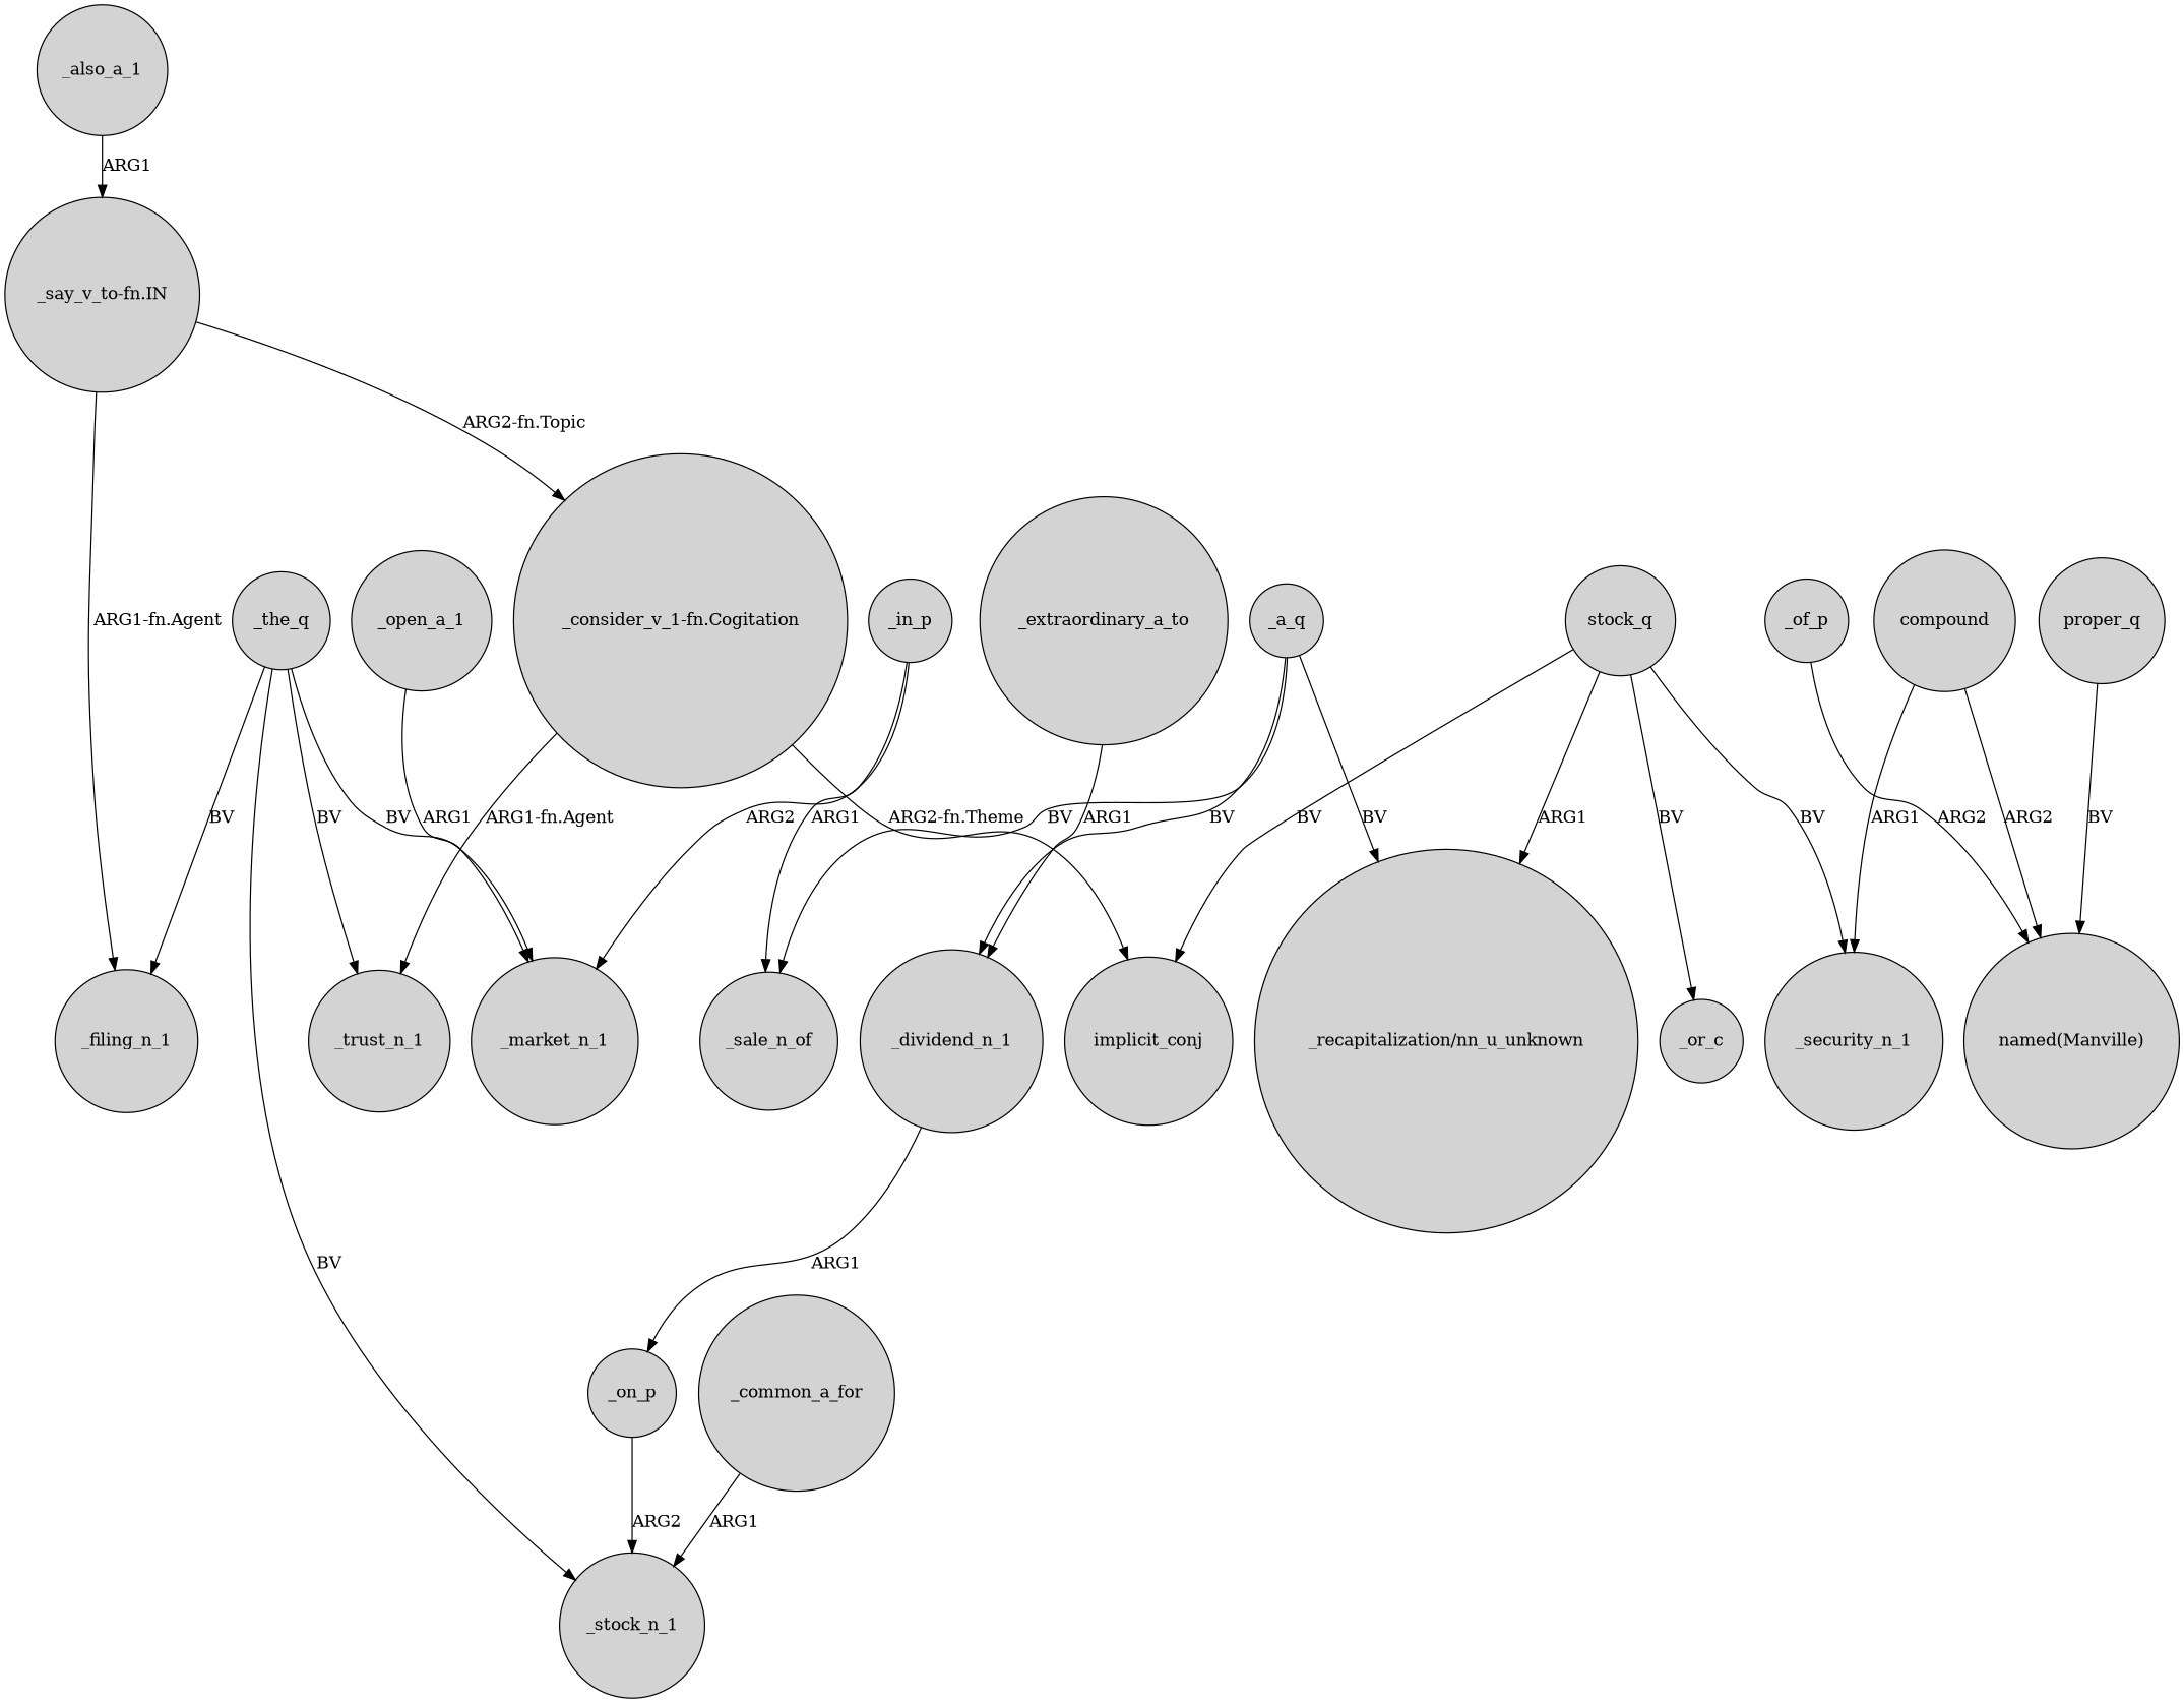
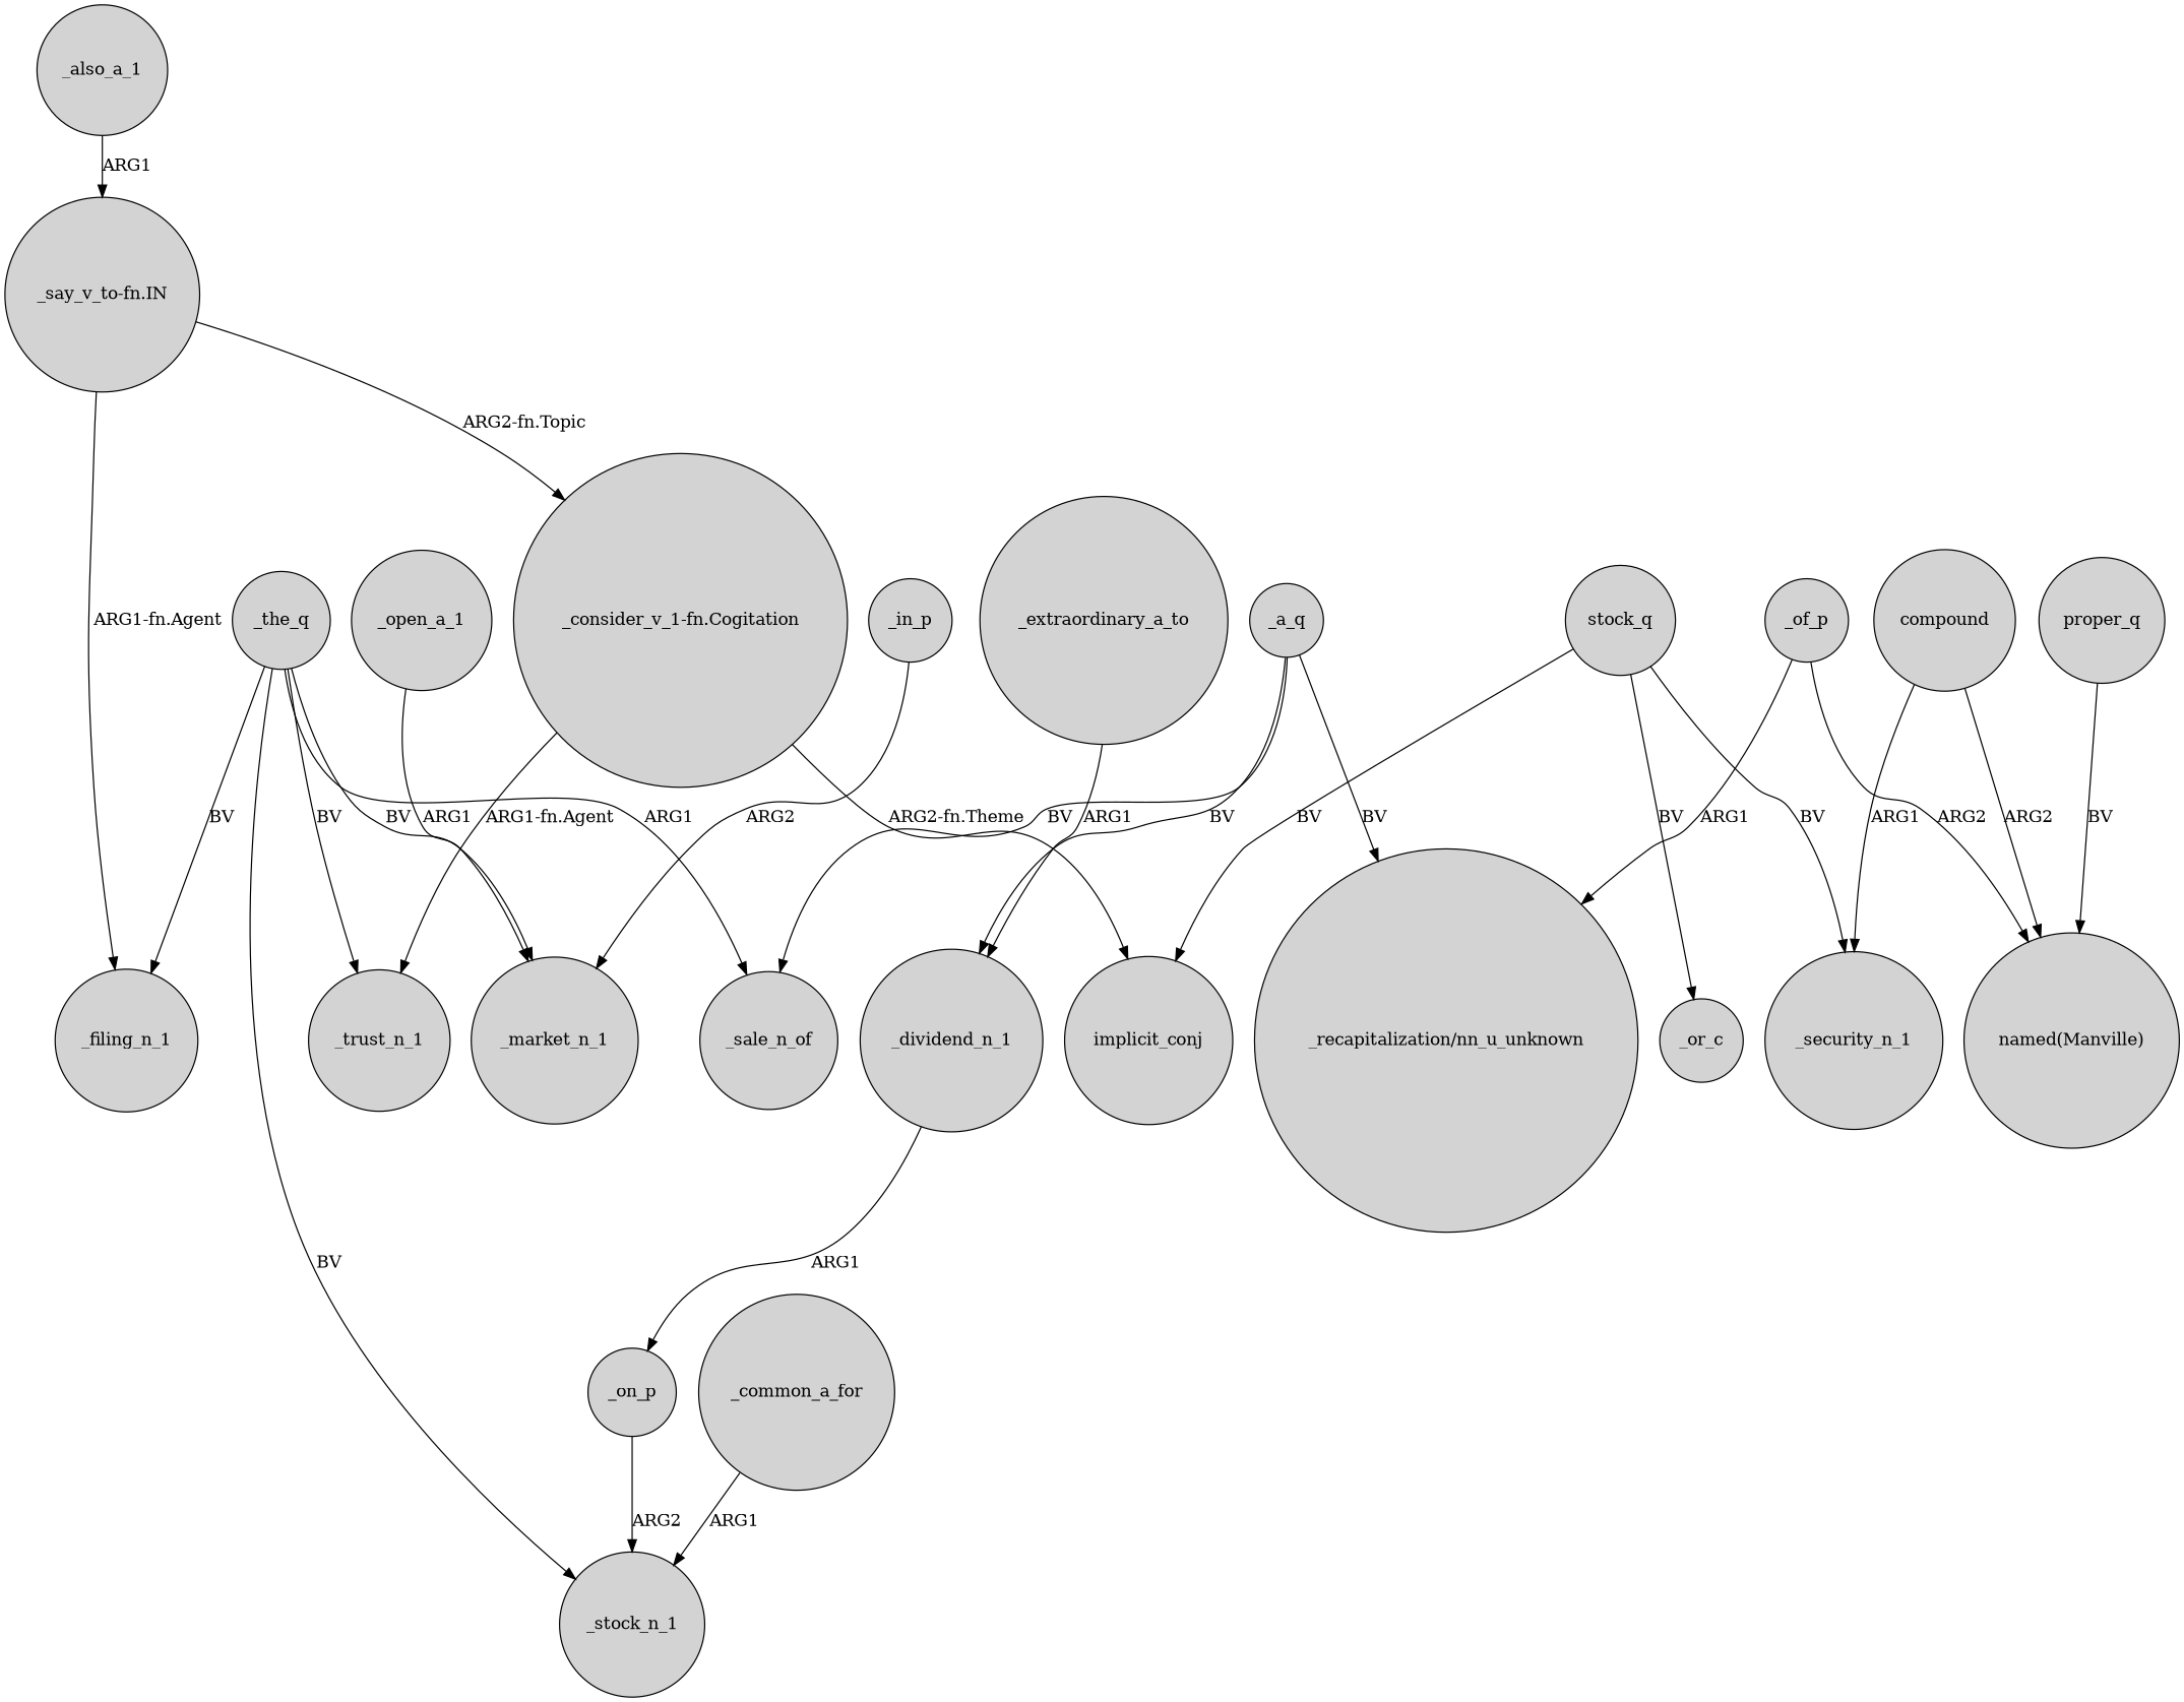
  digraph {
    node [shape=circle style=filled]
    _a_q
    _sale_n_of
    _dividend_n_1
    "_recapitalization/nn_u_unknown"
    _on_p
    _also_a_1
    "_say_v_to-fn.IN"
    _filing_n_1
    "_consider_v_1-fn.Cogitation"
    _trust_n_1
    implicit_conj
    proper_q
    "named(Manville)"
    _of_p
    _the_q
    _stock_n_1
    _market_n_1
    n18 [label=stock_q]
    _security_n_1
    _or_c
    compound
    _open_a_1
    _common_a_for
    _in_p
    _extraordinary_a_to
    _a_q -> _sale_n_of [label=BV]
    _a_q -> _dividend_n_1 [label=BV]
    _a_q -> "_recapitalization/nn_u_unknown" [label=BV]
    _dividend_n_1 -> _on_p [label=ARG1]
    _on_p -> _stock_n_1 [label=ARG2]
    _also_a_1 -> "_say_v_to-fn.IN" [label=ARG1]
    "_say_v_to-fn.IN" -> _filing_n_1 [label="ARG1-fn.Agent"]
    "_say_v_to-fn.IN" -> "_consider_v_1-fn.Cogitation" [label="ARG2-fn.Topic"]
    "_consider_v_1-fn.Cogitation" -> _trust_n_1 [label="ARG1-fn.Agent"]
    "_consider_v_1-fn.Cogitation" -> implicit_conj [label="ARG2-fn.Theme"]
    proper_q -> "named(Manville)" [label=BV]
-   n18 -> "_recapitalization/nn_u_unknown" [label=ARG1]
+   _of_p -> "_recapitalization/nn_u_unknown" [label=ARG1]
    _of_p -> "named(Manville)" [label=ARG2]
    _the_q -> _filing_n_1 [label=BV]
    _the_q -> _trust_n_1 [label=BV]
    _the_q -> _stock_n_1 [label=BV]
    _the_q -> _market_n_1 [label=BV]
    n18 -> implicit_conj [label=BV]
    n18 -> _security_n_1 [label=BV]
    n18 -> _or_c [label=BV]
    compound -> "named(Manville)" [label=ARG2]
    compound -> _security_n_1 [label=ARG1]
    _open_a_1 -> _market_n_1 [label=ARG1]
    _common_a_for -> _stock_n_1 [label=ARG1]
-   _in_p -> _sale_n_of [label=ARG1]
+   _the_q -> _sale_n_of [label=ARG1]
    _in_p -> _market_n_1 [label=ARG2]
    _extraordinary_a_to -> _dividend_n_1 [label=ARG1]
  }
